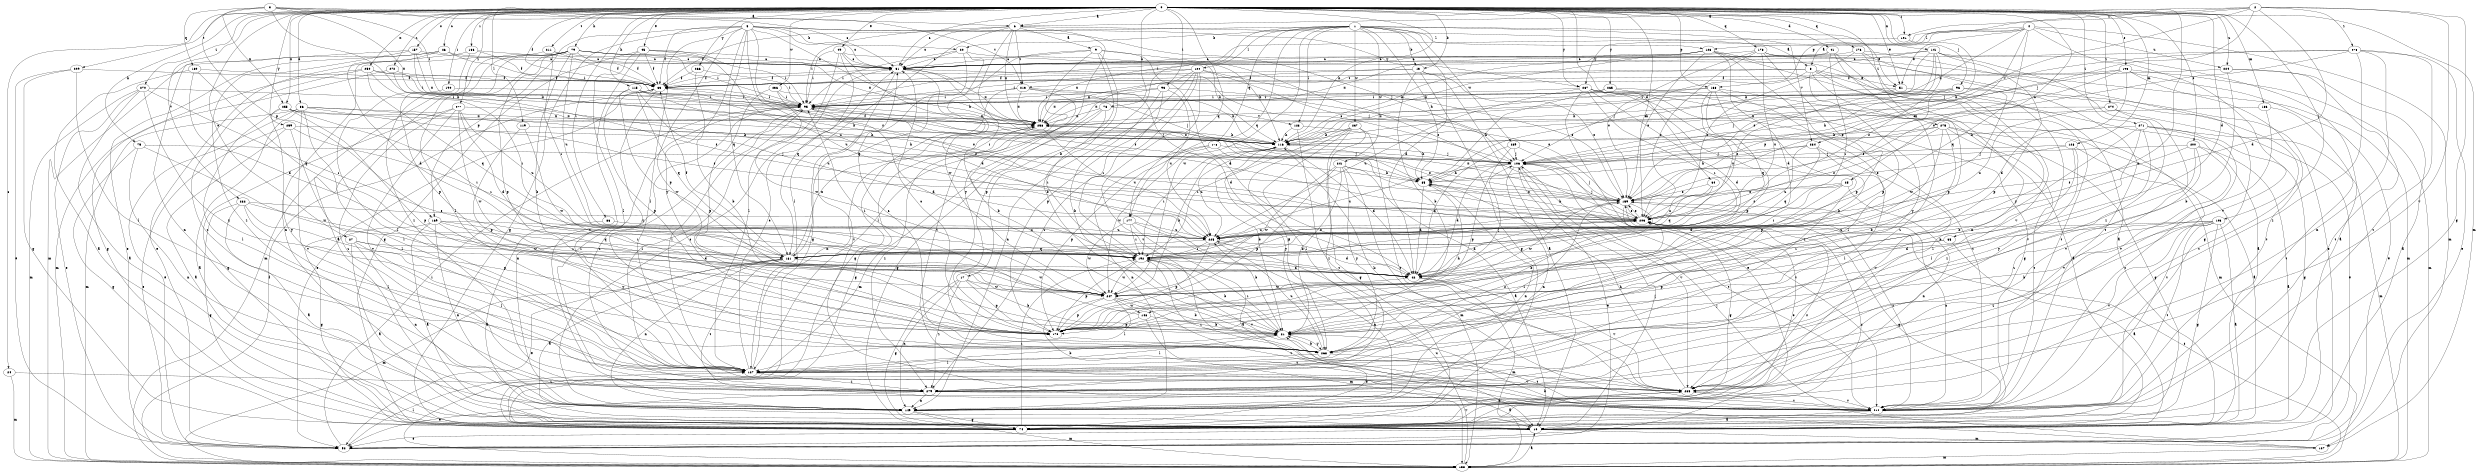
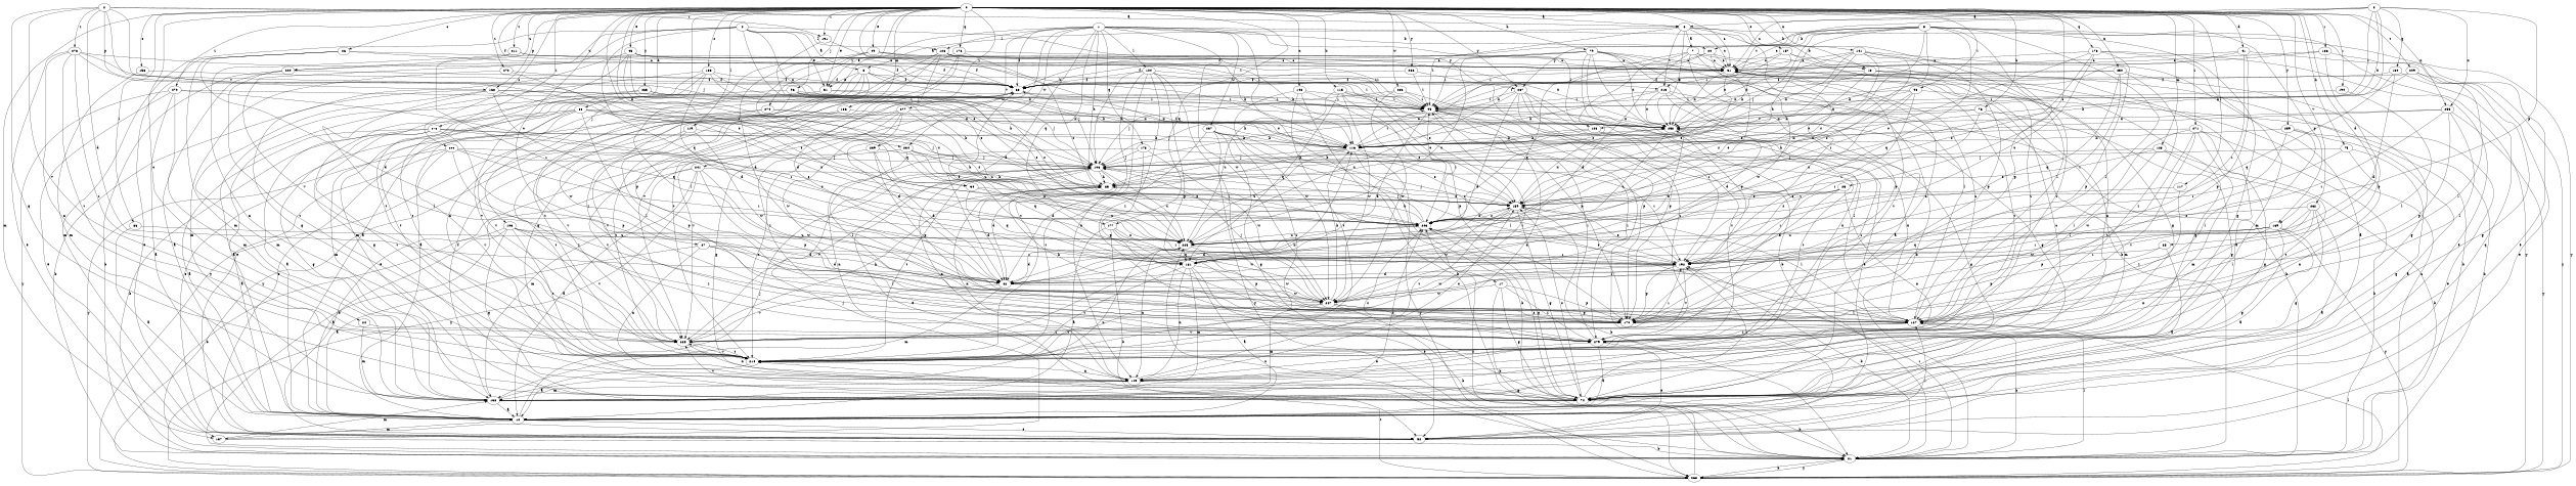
  strict digraph {
    0
    6
    13
    24
    25
    26
    27
    31
    34
    35
    36
    41
    45
    49
    51
    63
    75
    76
    79
    86
    93
    96
    103
    115
    116
+   117
    119
    128
    136
    137
    141
    148
    157
+   158
    168
    173
    176
    177
    186
    190
    191
-   193
+   193 [label=183]
    200
    203
    209
    211
    224
    232
    236
    250
    255
    259
    265
    266
    267
    270
    271
    272
    274
    275
    277
    95
    213
    258
    8
    127
    268
-   9
+   9 [label=7]
    192
    74
    159
    10
    21
    279
    138
    42
    149
    52
    214
    181
    225
    170
    235
    247
    106
    123
    85
    1
    17
    20
    124
    126
    178
    234
    237
    239
    241
    2
    278
    3
    169
    180
    4
    5
    0 -> 6 [label=a]
    0 -> 13 [label=b]
    0 -> 24 [label=c]
    0 -> 25 [label=c]
    0 -> 26 [label=c]
    0 -> 27 [label=c]
    0 -> 31 [label=c]
    0 -> 34 [label=d]
    0 -> 35 [label=d]
    0 -> 36 [label=d]
    0 -> 41 [label=d]
    0 -> 45 [label=e]
    0 -> 49 [label=e]
    0 -> 51 [label=e]
    0 -> 63 [label=f]
    0 -> 75 [label=h]
    0 -> 76 [label=h]
    0 -> 79 [label=h]
    0 -> 86 [label=i]
    0 -> 93 [label=i]
    0 -> 96 [label=j]
    0 -> 103 [label=j]
    0 -> 115 [label=k]
    0 -> 116 [label=k]
+   0 -> 117 [label=l]
    0 -> 119 [label=l]
    0 -> 128 [label=m]
    0 -> 136 [label=m]
    0 -> 137 [label=m]
    0 -> 141 [label=n]
    0 -> 148 [label=n]
    0 -> 157 [label=o]
+   0 -> 158 [label=o]
    0 -> 168 [label=p]
    0 -> 173 [label=q]
    0 -> 176 [label=q]
    0 -> 177 [label=q]
    0 -> 186 [label=r]
    0 -> 190 [label=r]
    0 -> 191 [label=r]
    0 -> 193 [label=s]
    0 -> 200 [label=s]
    0 -> 203 [label=s]
    0 -> 209 [label=t]
    0 -> 211 [label=t]
    0 -> 224 [label=u]
    0 -> 232 [label=v]
    0 -> 236 [label=w]
    0 -> 250 [label=x]
    0 -> 255 [label=x]
    0 -> 259 [label=y]
    0 -> 265 [label=y]
    0 -> 266 [label=y]
    0 -> 267 [label=y]
    0 -> 270 [label=z]
    0 -> 271 [label=z]
    0 -> 272 [label=z]
    0 -> 274 [label=z]
    0 -> 275 [label=z]
    0 -> 277 [label=z]
    6 -> 31 [label=c]
    6 -> 95 [label=i]
    6 -> 213 [label=t]
    6 -> 258 [label=x]
    6 -> 8 [label=a]
    6 -> 127 [label=l]
    6 -> 268 [label=y]
    6 -> 9 [label=a]
    6 -> 192 [label=r]
    13 -> 63 [label=f]
    13 -> 258 [label=x]
    13 -> 74 [label=g]
    13 -> 159 [label=o]
    13 -> 10 [label=a]
    13 -> 21 [label=b]
    24 -> 279 [label=z]
    24 -> 138 [label=m]
    25 -> 203 [label=s]
    25 -> 192 [label=r]
    25 -> 159 [label=o]
    25 -> 42 [label=d]
    25 -> 149 [label=n]
    26 -> 31 [label=c]
    26 -> 63 [label=f]
    26 -> 138 [label=m]
    26 -> 42 [label=d]
    26 -> 52 [label=e]
    27 -> 127 [label=l]
    27 -> 192 [label=r]
    27 -> 10 [label=a]
    27 -> 42 [label=d]
    27 -> 149 [label=n]
    31 -> 63 [label=f]
    31 -> 203 [label=s]
    31 -> 258 [label=x]
    31 -> 159 [label=o]
    31 -> 214 [label=t]
    34 -> 159 [label=o]
    34 -> 181 [label=q]
    34 -> 225 [label=u]
    35 -> 192 [label=r]
    35 -> 10 [label=a]
    35 -> 170 [label=p]
    36 -> 116 [label=k]
    36 -> 203 [label=s]
    36 -> 258 [label=x]
    36 -> 127 [label=l]
    36 -> 10 [label=a]
    36 -> 138 [label=m]
    36 -> 52 [label=e]
    36 -> 235 [label=v]
    41 -> 31 [label=c]
    41 -> 116 [label=k]
    41 -> 268 [label=y]
    41 -> 192 [label=r]
    41 -> 170 [label=p]
    45 -> 31 [label=c]
    45 -> 63 [label=f]
    45 -> 95 [label=i]
-   45 -> 127 [label=l]
+   45 -> 34 [label=l]
    45 -> 74 [label=g]
    45 -> 214 [label=t]
    45 -> 225 [label=u]
    49 -> 31 [label=c]
    49 -> 116 [label=k]
    49 -> 95 [label=i]
    49 -> 127 [label=l]
    49 -> 42 [label=d]
    49 -> 181 [label=q]
    51 -> 203 [label=s]
    51 -> 258 [label=x]
    51 -> 235 [label=v]
    63 -> 95 [label=i]
    63 -> 268 [label=y]
    63 -> 52 [label=e]
    75 -> 74 [label=g]
    75 -> 149 [label=n]
    75 -> 247 [label=w]
    75 -> 106 [label=j]
    76 -> 258 [label=x]
    76 -> 192 [label=r]
    76 -> 74 [label=g]
    76 -> 138 [label=m]
    76 -> 123 [label=v]
    79 -> 31 [label=c]
    79 -> 63 [label=f]
    79 -> 95 [label=i]
    79 -> 258 [label=x]
    79 -> 127 [label=l]
    79 -> 10 [label=a]
    79 -> 21 [label=b]
    79 -> 279 [label=z]
-   79 -> 138 [label=m]
+   79 -> 138 [label=x]
    79 -> 225 [label=u]
    79 -> 170 [label=p]
    86 -> 10 [label=a]
    86 -> 225 [label=u]
    93 -> 95 [label=i]
    93 -> 258 [label=x]
    93 -> 192 [label=r]
    93 -> 159 [label=o]
    93 -> 21 [label=b]
    93 -> 225 [label=u]
    96 -> 116 [label=k]
    96 -> 203 [label=s]
    96 -> 95 [label=i]
    96 -> 214 [label=t]
    96 -> 247 [label=w]
    96 -> 106 [label=j]
    103 -> 74 [label=g]
    103 -> 10 [label=a]
    103 -> 21 [label=b]
    103 -> 279 [label=z]
    103 -> 42 [label=d]
    103 -> 214 [label=t]
    103 -> 225 [label=u]
    103 -> 235 [label=v]
    115 -> 203 [label=s]
    115 -> 95 [label=i]
    115 -> 159 [label=o]
    115 -> 181 [label=q]
    115 -> 225 [label=u]
    115 -> 170 [label=p]
    115 -> 247 [label=w]
    116 -> 63 [label=f]
    116 -> 95 [label=i]
    116 -> 268 [label=y]
    116 -> 192 [label=r]
    116 -> 21 [label=b]
    116 -> 42 [label=d]
    116 -> 225 [label=u]
    116 -> 106 [label=j]
+   117 -> 159 [label=o]
+   117 -> 279 [label=z]
    119 -> 116 [label=k]
+   119 -> 214 [label=t]
    119 -> 170 [label=p]
    119 -> 247 [label=w]
    128 -> 127 [label=l]
    128 -> 159 [label=o]
    128 -> 21 [label=b]
    128 -> 214 [label=t]
    128 -> 106 [label=j]
    136 -> 258 [label=x]
    136 -> 214 [label=t]
    136 -> 235 [label=v]
    137 -> 21 [label=b]
    137 -> 138 [label=m]
    137 -> 106 [label=j]
    141 -> 31 [label=c]
    141 -> 116 [label=k]
    141 -> 203 [label=s]
    141 -> 258 [label=x]
    141 -> 159 [label=o]
    141 -> 10 [label=a]
    141 -> 279 [label=z]
    141 -> 170 [label=p]
    141 -> 85 [label=h]
    148 -> 95 [label=i]
    148 -> 21 [label=b]
    148 -> 214 [label=t]
    148 -> 170 [label=p]
-   247 -> 148 [label=w]
+   148 -> 247 [label=w]
    157 -> 31 [label=c]
    157 -> 116 [label=k]
    157 -> 258 [label=x]
    157 -> 279 [label=z]
    157 -> 149 [label=n]
+   158 -> 63 [label=f]
+   158 -> 138 [label=m]
    168 -> 116 [label=k]
    168 -> 95 [label=i]
    168 -> 127 [label=l]
    168 -> 21 [label=b]
    168 -> 138 [label=m]
    168 -> 181 [label=q]
    168 -> 225 [label=u]
    173 -> 31 [label=c]
    173 -> 203 [label=s]
    173 -> 159 [label=o]
    173 -> 138 [label=m]
    173 -> 52 [label=e]
    173 -> 225 [label=u]
    173 -> 170 [label=p]
    176 -> 31 [label=c]
    176 -> 203 [label=s]
    176 -> 74 [label=g]
    176 -> 214 [label=t]
    176 -> 235 [label=v]
    177 -> 192 [label=r]
    177 -> 10 [label=a]
    177 -> 21 [label=b]
    177 -> 225 [label=u]
    177 -> 247 [label=w]
    186 -> 31 [label=c]
    186 -> 95 [label=i]
    186 -> 52 [label=e]
    186 -> 170 [label=p]
    190 -> 95 [label=i]
    190 -> 127 [label=l]
    191 -> 95 [label=i]
    191 -> 106 [label=j]
    193 -> 63 [label=f]
    193 -> 159 [label=o]
    193 -> 138 [label=m]
    193 -> 42 [label=d]
    193 -> 52 [label=e]
    193 -> 214 [label=t]
    193 -> 85 [label=h]
    200 -> 203 [label=s]
    200 -> 268 [label=y]
+   200 -> 192 [label=r]
    200 -> 10 [label=a]
    200 -> 279 [label=z]
    200 -> 235 [label=v]
    200 -> 106 [label=j]
    203 -> 95 [label=i]
    203 -> 74 [label=g]
    203 -> 159 [label=o]
    203 -> 42 [label=d]
    203 -> 225 [label=u]
    203 -> 106 [label=j]
    203 -> 85 [label=h]
    209 -> 63 [label=f]
+   209 -> 116 [label=k]
    209 -> 127 [label=l]
    209 -> 74 [label=g]
    209 -> 52 [label=e]
    211 -> 31 [label=c]
    211 -> 63 [label=f]
    211 -> 192 [label=r]
    211 -> 149 [label=n]
    224 -> 63 [label=f]
    224 -> 10 [label=a]
    224 -> 21 [label=b]
    224 -> 214 [label=t]
    232 -> 203 [label=s]
    232 -> 127 [label=l]
    232 -> 74 [label=g]
    232 -> 10 [label=a]
    232 -> 170 [label=p]
    232 -> 247 [label=w]
    236 -> 95 [label=i]
    236 -> 170 [label=p]
    236 -> 247 [label=w]
    236 -> 106 [label=j]
    250 -> 63 [label=f]
    250 -> 95 [label=i]
    250 -> 192 [label=r]
    250 -> 74 [label=g]
    250 -> 279 [label=z]
    250 -> 181 [label=q]
    255 -> 258 [label=x]
    255 -> 127 [label=l]
    255 -> 268 [label=y]
    255 -> 192 [label=r]
    255 -> 170 [label=p]
    255 -> 85 [label=h]
    259 -> 116 [label=k]
    259 -> 127 [label=l]
    259 -> 192 [label=r]
    259 -> 10 [label=a]
    259 -> 52 [label=e]
    265 -> 95 [label=i]
    265 -> 74 [label=g]
    265 -> 10 [label=a]
    265 -> 85 [label=h]
    266 -> 63 [label=f]
    266 -> 95 [label=i]
    266 -> 21 [label=b]
    267 -> 95 [label=i]
    267 -> 192 [label=r]
    267 -> 279 [label=z]
    267 -> 42 [label=d]
    267 -> 52 [label=e]
    267 -> 214 [label=t]
    267 -> 225 [label=u]
    267 -> 170 [label=p]
    270 -> 95 [label=i]
    270 -> 268 [label=y]
    270 -> 192 [label=r]
    270 -> 10 [label=a]
    270 -> 138 [label=m]
    270 -> 52 [label=e]
    271 -> 116 [label=k]
    271 -> 127 [label=l]
    271 -> 74 [label=g]
    271 -> 21 [label=b]
    271 -> 279 [label=z]
    271 -> 138 [label=m]
    271 -> 214 [label=t]
    272 -> 63 [label=f]
    272 -> 203 [label=s]
    272 -> 138 [label=m]
    274 -> 258 [label=x]
    274 -> 52 [label=e]
    274 -> 225 [label=u]
    274 -> 235 [label=v]
    275 -> 116 [label=k]
    275 -> 203 [label=s]
    275 -> 74 [label=g]
    275 -> 10 [label=a]
    275 -> 21 [label=b]
    275 -> 214 [label=t]
    275 -> 170 [label=p]
-   275 -> 106 [label=p]
+   275 -> 106 [label=j]
    277 -> 258 [label=x]
    277 -> 74 [label=g]
    277 -> 279 [label=z]
    277 -> 42 [label=d]
    277 -> 225 [label=u]
    277 -> 235 [label=v]
    277 -> 247 [label=w]
    95 -> 258 [label=x]
    95 -> 127 [label=l]
    95 -> 279 [label=z]
    95 -> 42 [label=d]
    95 -> 149 [label=n]
    95 -> 106 [label=j]
    213 -> 116 [label=k]
    213 -> 95 [label=i]
    213 -> 258 [label=x]
    213 -> 74 [label=g]
    213 -> 21 [label=b]
    213 -> 42 [label=d]
    258 -> 116 [label=k]
    258 -> 74 [label=g]
    258 -> 279 [label=z]
    258 -> 225 [label=u]
    8 -> 51 [label=e]
    8 -> 63 [label=f]
    8 -> 213 [label=t]
    8 -> 268 [label=y]
    8 -> 10 [label=a]
    8 -> 279 [label=z]
    8 -> 214 [label=t]
    8 -> 106 [label=j]
    127 -> 31 [label=c]
    127 -> 258 [label=x]
    127 -> 21 [label=b]
    127 -> 279 [label=z]
    127 -> 235 [label=v]
    268 -> 31 [label=c]
    268 -> 203 [label=s]
    268 -> 127 [label=l]
    268 -> 21 [label=b]
    268 -> 214 [label=t]
    268 -> 225 [label=u]
    9 -> 31 [label=c]
    9 -> 203 [label=s]
    9 -> 21 [label=b]
    9 -> 42 [label=d]
    9 -> 214 [label=t]
    9 -> 181 [label=q]
    9 -> 170 [label=p]
    192 -> 203 [label=s]
    192 -> 159 [label=o]
    192 -> 21 [label=b]
    192 -> 42 [label=d]
    192 -> 170 [label=p]
    192 -> 235 [label=v]
    192 -> 247 [label=w]
    74 -> 203 [label=s]
    74 -> 192 [label=r]
    74 -> 159 [label=o]
    74 -> 21 [label=b]
    74 -> 235 [label=v]
    159 -> 203 [label=s]
    159 -> 258 [label=x]
    159 -> 127 [label=l]
    159 -> 74 [label=g]
    159 -> 21 [label=b]
    159 -> 214 [label=t]
    159 -> 247 [label=w]
    159 -> 106 [label=j]
    10 -> 137 [label=m]
    10 -> 52 [label=e]
    10 -> 106 [label=j]
    21 -> 127 [label=l]
    21 -> 268 [label=y]
    21 -> 192 [label=r]
    279 -> 95 [label=i]
    279 -> 10 [label=a]
    279 -> 149 [label=n]
    279 -> 52 [label=e]
    138 -> 63 [label=f]
    138 -> 203 [label=s]
    138 -> 10 [label=a]
    138 -> 225 [label=u]
    42 -> 138 [label=m]
    42 -> 235 [label=v]
    42 -> 247 [label=w]
    149 -> 31 [label=c]
    149 -> 203 [label=s]
    149 -> 74 [label=g]
    149 -> 138 [label=m]
    52 -> 95 [label=i]
    52 -> 127 [label=l]
    214 -> 159 [label=o]
    214 -> 10 [label=a]
-   17 -> 149 [label=n]
+   214 -> 149 [label=n]
    214 -> 235 [label=v]
    181 -> 63 [label=f]
    181 -> 258 [label=x]
    181 -> 10 [label=a]
    181 -> 138 [label=m]
    181 -> 149 [label=n]
    181 -> 52 [label=e]
    181 -> 214 [label=t]
    181 -> 247 [label=w]
    225 -> 192 [label=r]
    225 -> 42 [label=d]
    225 -> 149 [label=n]
    225 -> 181 [label=q]
    225 -> 170 [label=p]
    170 -> 31 [label=c]
    170 -> 85 [label=h]
    235 -> 116 [label=k]
    235 -> 95 [label=i]
    235 -> 192 [label=r]
    235 -> 149 [label=n]
    235 -> 214 [label=t]
    235 -> 85 [label=h]
    247 -> 116 [label=k]
    247 -> 127 [label=l]
    247 -> 21 [label=b]
    247 -> 138 [label=m]
    247 -> 214 [label=t]
    247 -> 170 [label=p]
    247 -> 106 [label=j]
    106 -> 31 [label=c]
    106 -> 42 [label=d]
    106 -> 149 [label=n]
    106 -> 52 [label=e]
    106 -> 214 [label=t]
    106 -> 225 [label=u]
    106 -> 235 [label=v]
    106 -> 85 [label=h]
    123 -> 116 [label=k]
    123 -> 214 [label=t]
    123 -> 85 [label=h]
    85 -> 159 [label=o]
    85 -> 42 [label=d]
    85 -> 149 [label=n]
    1 -> 13 [label=b]
    1 -> 51 [label=e]
    1 -> 63 [label=f]
    1 -> 177 [label=q]
    1 -> 42 [label=d]
    1 -> 247 [label=w]
    1 -> 123 [label=l]
    1 -> 85 [label=h]
    1 -> 17 [label=b]
    1 -> 20 [label=b]
    1 -> 124 [label=l]
    1 -> 126 [label=l]
    1 -> 178 [label=q]
    1 -> 234 [label=v]
    1 -> 237 [label=w]
    1 -> 239 [label=w]
    1 -> 241 [label=w]
    17 -> 74 [label=g]
    17 -> 21 [label=b]
    17 -> 279 [label=z]
    17 -> 170 [label=p]
    17 -> 247 [label=w]
    20 -> 31 [label=c]
    20 -> 116 [label=k]
    20 -> 95 [label=i]
    20 -> 74 [label=g]
    20 -> 247 [label=w]
    124 -> 63 [label=f]
    124 -> 95 [label=i]
    124 -> 127 [label=l]
    124 -> 159 [label=o]
    124 -> 279 [label=z]
    124 -> 149 [label=n]
    124 -> 214 [label=t]
    124 -> 170 [label=p]
    124 -> 106 [label=j]
    126 -> 31 [label=c]
    126 -> 116 [label=k]
    126 -> 258 [label=x]
    126 -> 159 [label=o]
    126 -> 10 [label=a]
    126 -> 42 [label=d]
    126 -> 149 [label=n]
    126 -> 170 [label=p]
    178 -> 159 [label=o]
    178 -> 149 [label=n]
    178 -> 170 [label=p]
    178 -> 247 [label=w]
    178 -> 106 [label=j]
    234 -> 127 [label=l]
    234 -> 181 [label=q]
    234 -> 225 [label=u]
    234 -> 235 [label=v]
    234 -> 106 [label=j]
    234 -> 85 [label=h]
    237 -> 116 [label=k]
    237 -> 127 [label=l]
    237 -> 268 [label=y]
    237 -> 192 [label=r]
    237 -> 74 [label=g]
    237 -> 279 [label=z]
    237 -> 214 [label=t]
    239 -> 42 [label=d]
    239 -> 214 [label=t]
    239 -> 170 [label=p]
    239 -> 106 [label=j]
    241 -> 268 [label=y]
    241 -> 10 [label=a]
    241 -> 21 [label=b]
    241 -> 138 [label=m]
    241 -> 170 [label=p]
    241 -> 247 [label=w]
    241 -> 85 [label=h]
    2 -> 6 [label=a]
    2 -> 168 [label=p]
    2 -> 191 [label=r]
    2 -> 74 [label=g]
    2 -> 42 [label=d]
    2 -> 235 [label=v]
    2 -> 106 [label=j]
    2 -> 234 [label=v]
    2 -> 278 [label=z]
    278 -> 31 [label=c]
    278 -> 116 [label=k]
    278 -> 159 [label=o]
    278 -> 279 [label=z]
    278 -> 149 [label=n]
    278 -> 52 [label=e]
    278 -> 214 [label=t]
    3 -> 6 [label=a]
    3 -> 31 [label=c]
    3 -> 255 [label=x]
    3 -> 95 [label=i]
    3 -> 213 [label=t]
    3 -> 258 [label=x]
    3 -> 85 [label=h]
    3 -> 169 [label=p]
    3 -> 180 [label=q]
    169 -> 268 [label=y]
    169 -> 192 [label=r]
    169 -> 74 [label=g]
    169 -> 10 [label=a]
    169 -> 149 [label=n]
    169 -> 181 [label=q]
    169 -> 225 [label=u]
    180 -> 63 [label=f]
-   180 -> 10 [label=a]
+   180 -> 10 [label=q]
    180 -> 42 [label=d]
    180 -> 181 [label=q]
    4 -> 51 [label=e]
    4 -> 137 [label=m]
    4 -> 224 [label=u]
    4 -> 267 [label=y]
    4 -> 258 [label=x]
    4 -> 8 [label=a]
    4 -> 159 [label=o]
    4 -> 181 [label=q]
    4 -> 235 [label=v]
    4 -> 126 [label=l]
    5 -> 31 [label=c]
    5 -> 63 [label=f]
    5 -> 203 [label=s]
    5 -> 267 [label=y]
    5 -> 127 [label=l]
    5 -> 268 [label=y]
    5 -> 74 [label=g]
    5 -> 181 [label=q]
    5 -> 225 [label=u]
    5 -> 170 [label=p]
    5 -> 106 [label=j]
    5 -> 85 [label=h]
    5 -> 20 [label=b]
    5 -> 169 [label=p]
  }
